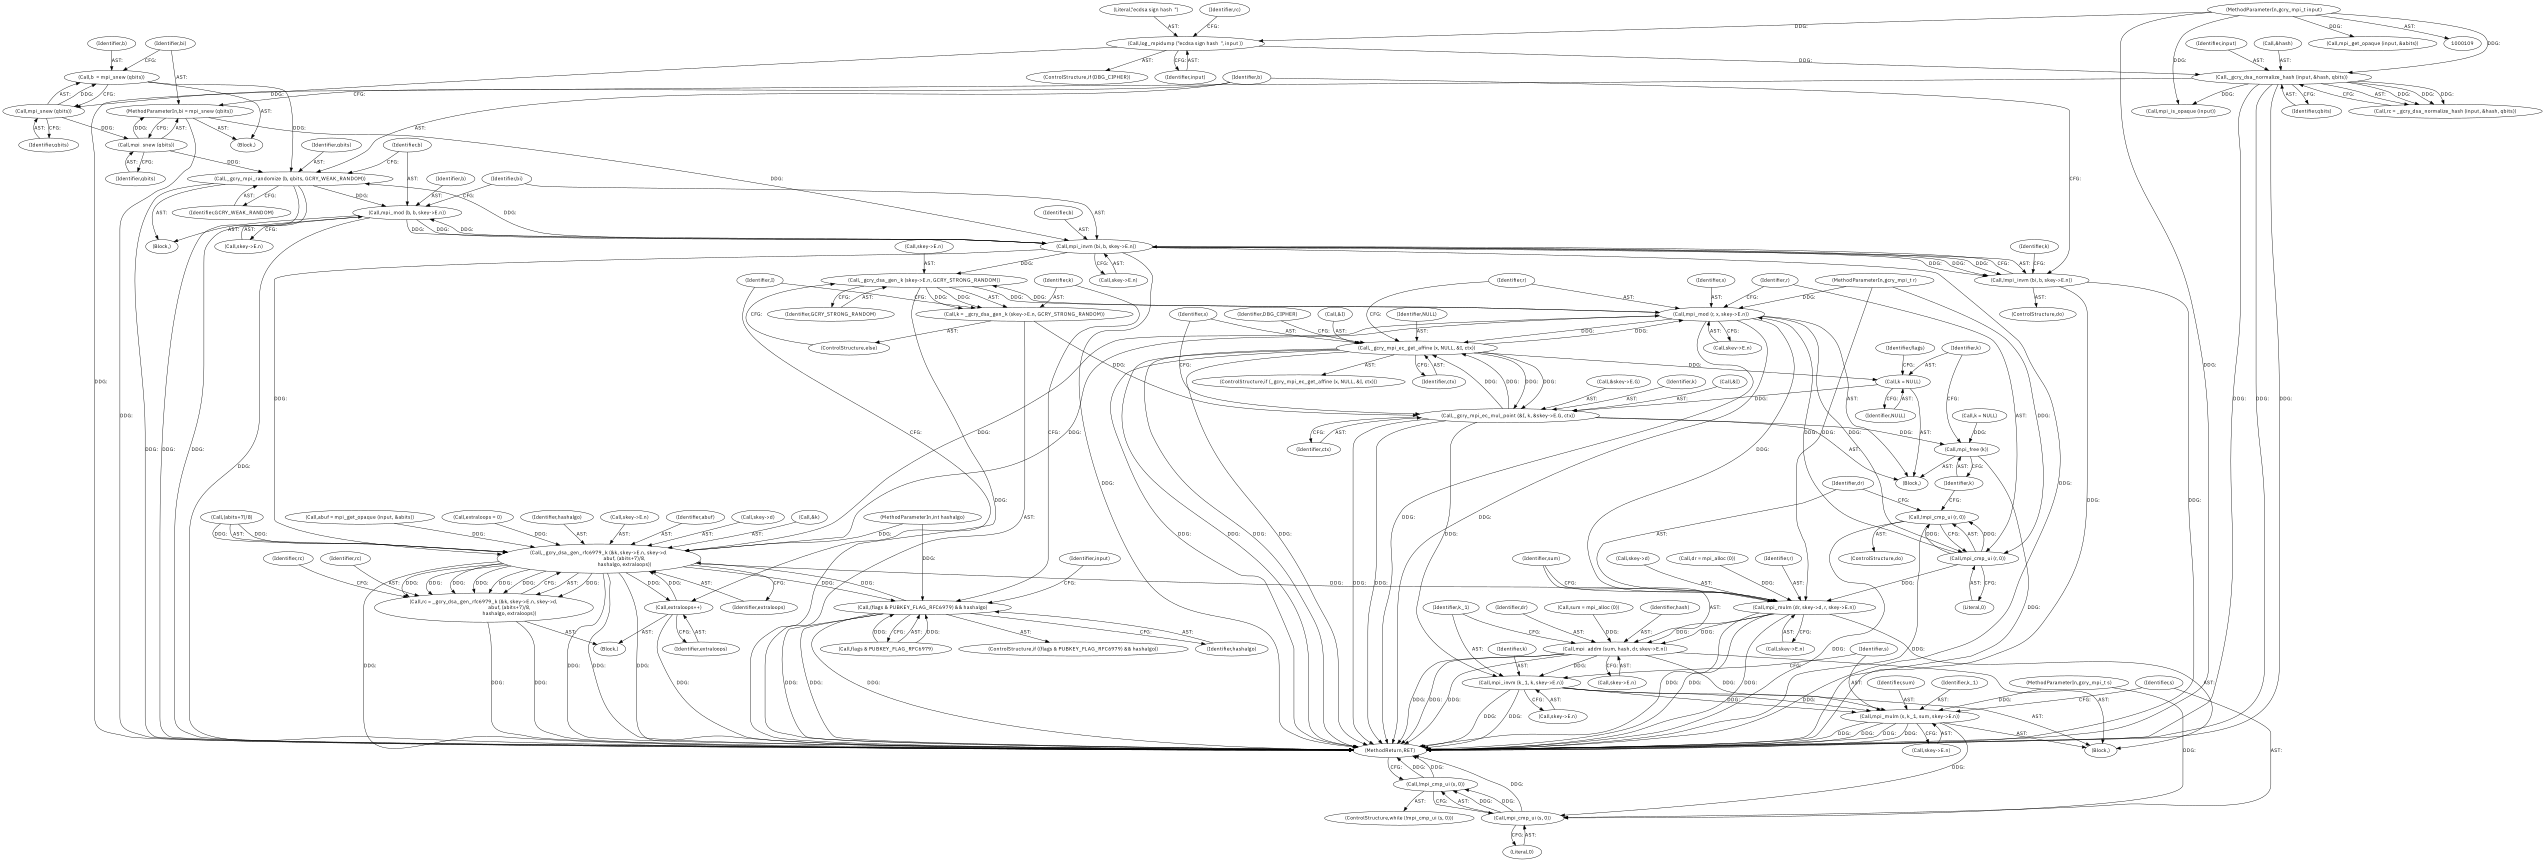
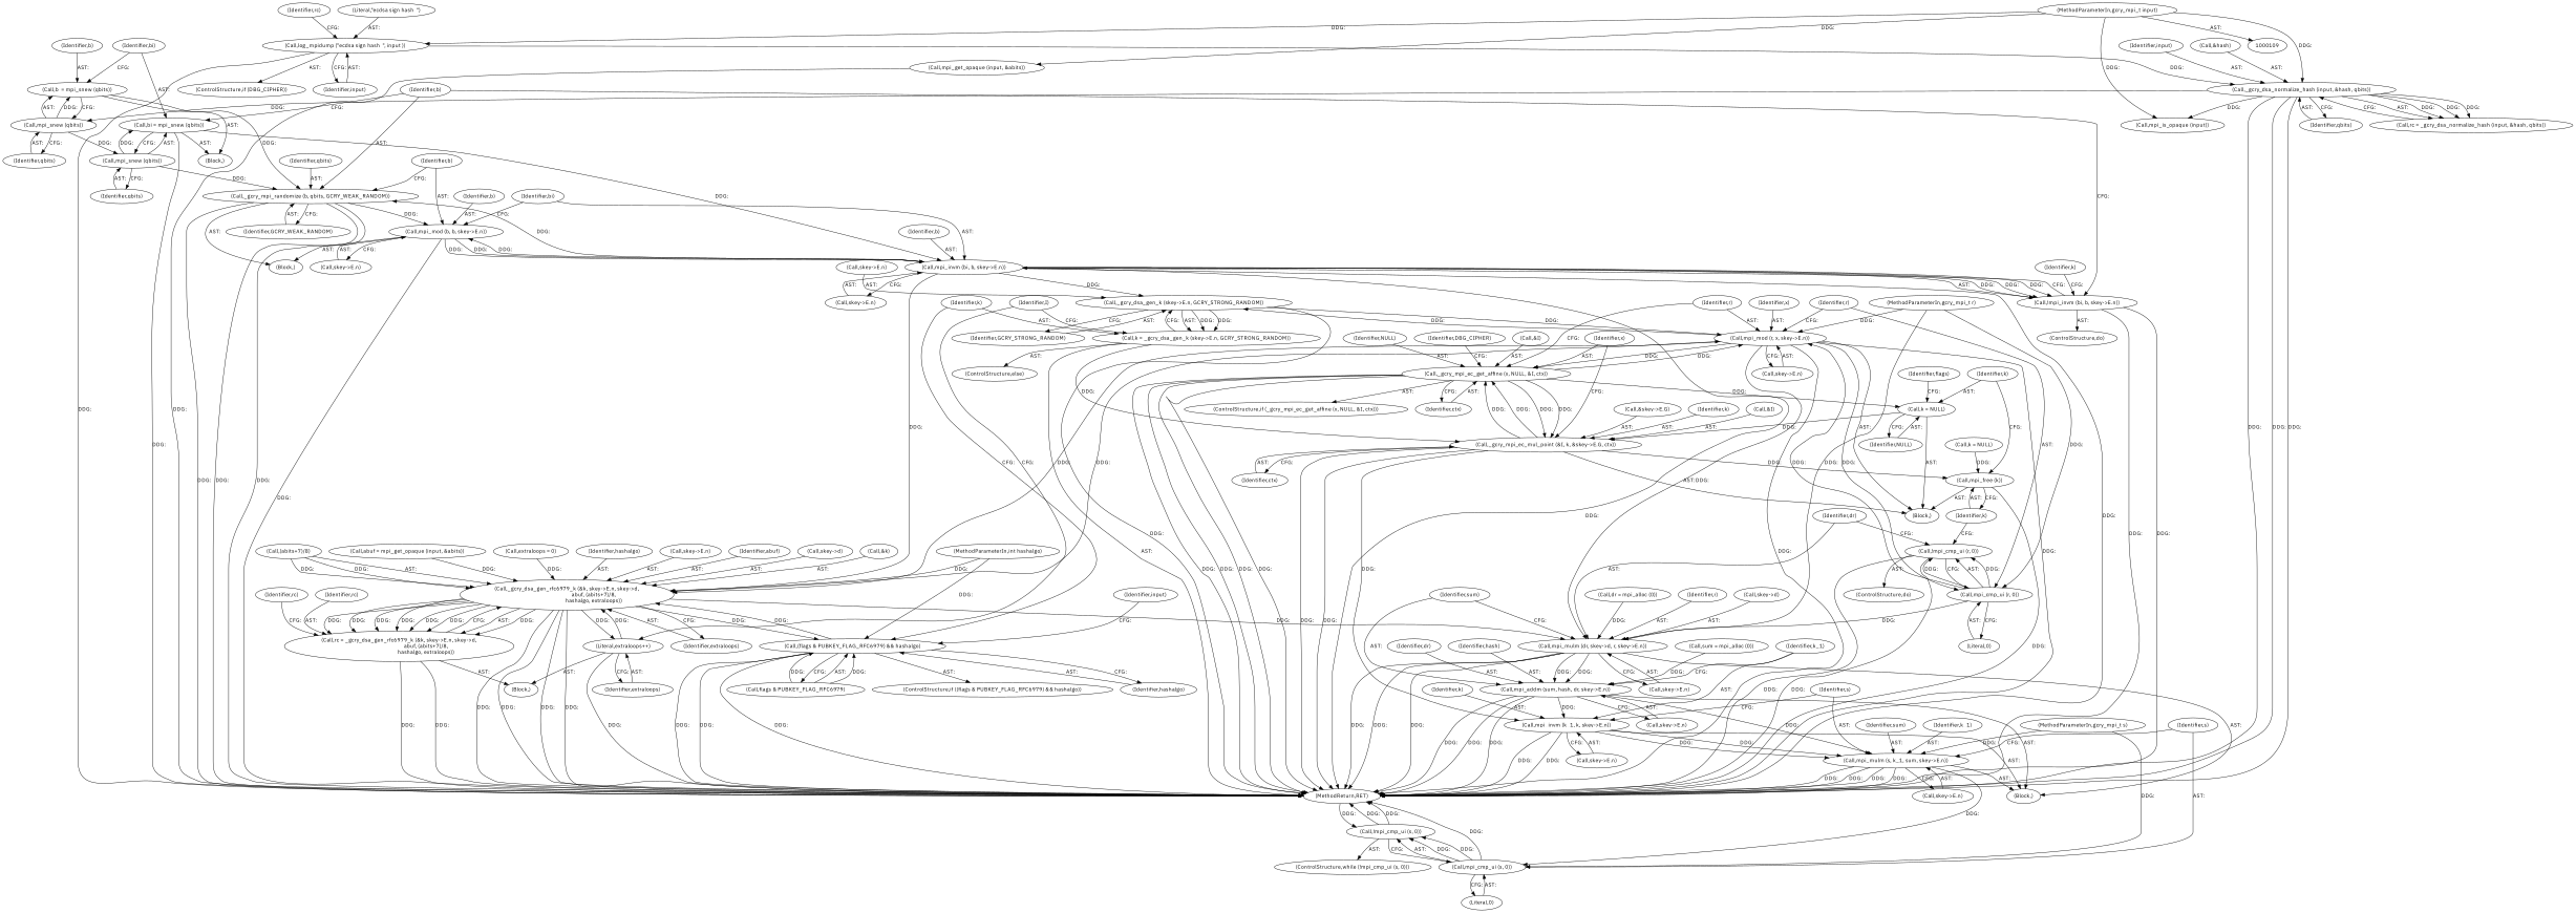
  digraph {
    fontname="IBM Plex Sans"
    node [fontname="IBM Plex Sans"]
    edge [fontname="IBM Plex Sans"]
    n1 [label="(Call,_gcry_mpi_randomize (b, qbits, GCRY_WEAK_RANDOM))"]
    n2 [label="(Call,mpi_mod (b, b, skey->E.n))"]
    n3 [label="(Block,)"]
    n4 [label="(Identifier,GCRY_WEAK_RANDOM)"]
    n5 [label="(MethodReturn,RET)"]
    n6 [label="(Call,mpi_invm (bi, b, skey->E.n))"]
    n7 [label="(Call,skey->E.n)"]
    n8 [label="(Call,!mpi_cmp_ui (s, 0))"]
    n9 [label="(Call,b  = mpi_snew (qbits))"]
    n10 [label="(Call,mpi_snew (qbits))"]
    n11 [label="(Block,)"]
    n12 [label="(Call,mpi_snew (qbits))"]
    n13 [label="(Identifier,qbits)"]
-   n14 [label="(MethodParameterIn,bi = mpi_snew (qbits))"]
+   n14 [label="(Call,bi = mpi_snew (qbits))"]
    n15 [label="(Identifier,qbits)"]
    n16 [label="(Call,_gcry_dsa_normalize_hash (input, &hash, qbits))"]
    n17 [label="(Call,mpi_is_opaque (input))"]
    n18 [label="(Call,rc = _gcry_dsa_normalize_hash (input, &hash, qbits))"]
    n19 [label="(Identifier,qbits)"]
    n20 [label="(Call,log_mpidump (\"ecdsa sign hash  \", input ))"]
    n21 [label="(Identifier,input)"]
    n22 [label="(ControlStructure,if (DBG_CIPHER))"]
    n23 [label="(MethodParameterIn,gcry_mpi_t input)"]
    n24 [label="(Call,mpi_get_opaque (input, &abits))"]
    1000109
    n26 [label="(Call,!mpi_invm (bi, b, skey->E.n))"]
    n27 [label="(Call,_gcry_dsa_gen_rfc6979_k (&k, skey->E.n, skey->d,\n                                            abuf, (abits+7)/8,\n                                            hashalgo, extraloops))"]
    n28 [label="(Call,_gcry_dsa_gen_k (skey->E.n, GCRY_STRONG_RANDOM))"]
    n29 [label="(Call,skey->E.n)"]
    n30 [label="(ControlStructure,do)"]
    n31 [label="(Call,(flags & PUBKEY_FLAG_RFC6979) && hashalgo)"]
    n32 [label="(Call,rc = _gcry_dsa_gen_rfc6979_k (&k, skey->E.n, skey->d,\n                                            abuf, (abits+7)/8,\n                                            hashalgo, extraloops))"]
-   n33 [label="(Call,extraloops++)"]
+   n33 [label="(Literal,extraloops++)"]
    n34 [label="(Call,mpi_mod (r, x, skey->E.n))"]
    n35 [label="(Call,mpi_mulm (dr, skey->d, r, skey->E.n))"]
    n36 [label="(Identifier,extraloops)"]
    n37 [label="(Call,k = _gcry_dsa_gen_k (skey->E.n, GCRY_STRONG_RANDOM))"]
    n38 [label="(Identifier,GCRY_STRONG_RANDOM)"]
    n39 [label="(Identifier,hashalgo)"]
    n40 [label="(Call,flags & PUBKEY_FLAG_RFC6979)"]
    n41 [label="(ControlStructure,if ((flags & PUBKEY_FLAG_RFC6979) && hashalgo))"]
    n42 [label="(Block,)"]
    n43 [label="(Identifier,extraloops)"]
    n44 [label="(Call,_gcry_mpi_ec_get_affine (x, NULL, &I, ctx))"]
    n45 [label="(Call,mpi_cmp_ui (r, 0))"]
    n46 [label="(Call,skey->E.n)"]
    n47 [label="(Block,)"]
    n48 [label="(Block,)"]
    n49 [label="(Call,mpi_addm (sum, hash, dr, skey->E.n))"]
    n50 [label="(Call,skey->E.n)"]
    n51 [label="(Call,_gcry_mpi_ec_mul_point (&I, k, &skey->E.G, ctx))"]
    n52 [label="(Call,k = NULL)"]
    n53 [label="(ControlStructure,if (_gcry_mpi_ec_get_affine (x, NULL, &I, ctx)))"]
    n54 [label="(Identifier,ctx)"]
    n55 [label="(Call,!mpi_cmp_ui (r, 0))"]
    n56 [label="(Literal,0)"]
    n57 [label="(ControlStructure,else)"]
    n58 [label="(Call,mpi_free (k))"]
    n59 [label="(Call,mpi_invm (k_1, k, skey->E.n))"]
    n60 [label="(Identifier,ctx)"]
    n61 [label="(Identifier,k)"]
    n62 [label="(Call,mpi_mulm (s, k_1, sum, skey->E.n))"]
    n63 [label="(Call,skey->E.n)"]
    n64 [label="(Identifier,NULL)"]
    n65 [label="(Call,mpi_cmp_ui (s, 0))"]
    n66 [label="(Call,skey->E.n)"]
    n67 [label="(Literal,0)"]
    n68 [label="(ControlStructure,while (!mpi_cmp_ui (s, 0)))"]
    n69 [label="(ControlStructure,do)"]
    n70 [label="(Call,skey->E.n)"]
    n71 [label="(Identifier,bi)"]
    n72 [label="(Identifier,k_1)"]
    n73 [label="(Identifier,abuf)"]
    n74 [label="(Identifier,k)"]
    n75 [label="(Call,&skey->E.G)"]
    n76 [label="(Literal,\"ecdsa sign hash  \")"]
    n77 [label="(Identifier,input)"]
    n78 [label="(Identifier,flags)"]
    n79 [label="(Call,skey->d)"]
    n80 [label="(Call,&k)"]
    n81 [label="(MethodParameterIn,int hashalgo)"]
    n82 [label="(Identifier,dr)"]
    n83 [label="(Identifier,qbits)"]
    n84 [label="(Identifier,rc)"]
    n85 [label="(Identifier,dr)"]
    n86 [label="(Identifier,s)"]
    n87 [label="(Identifier,k_1)"]
    n88 [label="(Identifier,rc)"]
    n89 [label="(Identifier,k)"]
    n90 [label="(Call,k = NULL)"]
    n91 [label="(Identifier,b)"]
    n92 [label="(Call,(abits+7)/8)"]
    n93 [label="(Call,dr = mpi_alloc (0))"]
    n94 [label="(Call,skey->E.n)"]
    n95 [label="(Identifier,rc)"]
    n96 [label="(Identifier,r)"]
    n97 [label="(Identifier,hash)"]
    n98 [label="(Identifier,x)"]
    n99 [label="(Call,abuf = mpi_get_opaque (input, &abits))"]
    n100 [label="(Identifier,s)"]
    n101 [label="(Call,extraloops = 0)"]
    n102 [label="(Call,&I)"]
    n103 [label="(Identifier,r)"]
    n104 [label="(Identifier,hashalgo)"]
    n105 [label="(Identifier,r)"]
    n106 [label="(Identifier,k)"]
    n107 [label="(Call,&hash)"]
    n108 [label="(Identifier,b)"]
    n109 [label="(Identifier,k)"]
    n110 [label="(Identifier,I)"]
    n111 [label="(Identifier,NULL)"]
    n112 [label="(Identifier,b)"]
    n113 [label="(Identifier,sum)"]
    n114 [label="(Identifier,sum)"]
    n115 [label="(Identifier,k)"]
    n116 [label="(Call,skey->d)"]
    n117 [label="(Call,sum = mpi_alloc (0))"]
    n118 [label="(Call,&I)"]
    n119 [label="(Identifier,x)"]
    n120 [label="(Identifier,DBG_CIPHER)"]
    n121 [label="(MethodParameterIn,gcry_mpi_t s)"]
    n122 [label="(Identifier,b)"]
    n123 [label="(MethodParameterIn,gcry_mpi_t r)"]
    n124 [label="(Identifier,bi)"]
    n125 [label="(Call,skey->E.n)"]
    n126 [label="(Identifier,b)"]
    n127 [label="(Identifier,input)"]
    n1 -> n2 [label="DDG: "]
    n1 -> n3 [label="AST: "]
    n1 -> n4 [label="CFG: "]
    n1 -> n5 [label="DDG: "]
    n1 -> n5 [label="DDG: "]
    n1 -> n5 [label="DDG: "]
    n2 -> n3 [label="AST: "]
    n2 -> n5 [label="DDG: "]
    n2 -> n6 [label="DDG: "]
    n2 -> n6 [label="DDG: "]
    n2 -> n7 [label="CFG: "]
    n4 -> n1 [label="AST: "]
-   n5 -> n8 [label="CFG: "]
+   n5 -> n8 [label="DDG: "]
    n6 -> n1 [label="DDG: "]
    n6 -> n2 [label="DDG: "]
    n6 -> n5 [label="DDG: "]
    n6 -> n5 [label="DDG: "]
    n6 -> n26 [label="AST: "]
    n6 -> n26 [label="DDG: "]
    n6 -> n26 [label="DDG: "]
    n6 -> n26 [label="DDG: "]
    n6 -> n27 [label="DDG: "]
    n6 -> n28 [label="DDG: "]
    n6 -> n29 [label="CFG: "]
    n7 -> n2 [label="AST: "]
    n8 -> n5 [label="DDG: "]
    n8 -> n5 [label="DDG: "]
    n8 -> n65 [label="CFG: "]
    n8 -> n68 [label="AST: "]
    n9 -> n1 [label="DDG: "]
    n9 -> n10 [label="CFG: "]
    n9 -> n11 [label="AST: "]
    n10 -> n9 [label="AST: "]
    n10 -> n9 [label="DDG: "]
    n10 -> n12 [label="DDG: "]
    n10 -> n13 [label="CFG: "]
    n12 -> n1 [label="DDG: "]
    n12 -> n14 [label="AST: "]
    n12 -> n14 [label="DDG: "]
    n12 -> n15 [label="CFG: "]
    n13 -> n10 [label="AST: "]
    n14 -> n5 [label="DDG: "]
    n14 -> n6 [label="DDG: "]
    n14 -> n11 [label="AST: "]
    n14 -> n12 [label="CFG: "]
    n15 -> n12 [label="AST: "]
    n16 -> n5 [label="DDG: "]
    n16 -> n5 [label="DDG: "]
    n16 -> n5 [label="DDG: "]
    n16 -> n10 [label="DDG: "]
    n16 -> n17 [label="DDG: "]
    n16 -> n18 [label="AST: "]
    n16 -> n18 [label="DDG: "]
    n16 -> n18 [label="DDG: "]
    n16 -> n18 [label="DDG: "]
    n16 -> n19 [label="CFG: "]
    n18 -> n16 [label="CFG: "]
    n19 -> n16 [label="AST: "]
    n20 -> n5 [label="DDG: "]
    n20 -> n16 [label="DDG: "]
    n20 -> n21 [label="CFG: "]
    n20 -> n22 [label="AST: "]
    n21 -> n20 [label="AST: "]
-   n23 -> n5 [label="DDG: "]
+   n24 -> n5 [label="DDG: "]
    n23 -> n16 [label="DDG: "]
    n23 -> n17 [label="DDG: "]
    n23 -> n20 [label="DDG: "]
    n23 -> n24 [label="DDG: "]
    n23 -> 1000109 [label="AST: "]
    n26 -> n5 [label="DDG: "]
    n26 -> n5 [label="DDG: "]
    n26 -> n6 [label="CFG: "]
    n26 -> n30 [label="AST: "]
    n27 -> n5 [label="DDG: "]
    n27 -> n5 [label="DDG: "]
    n27 -> n5 [label="DDG: "]
    n27 -> n5 [label="DDG: "]
    n27 -> n31 [label="DDG: "]
    n27 -> n32 [label="AST: "]
    n27 -> n32 [label="DDG: "]
    n27 -> n32 [label="DDG: "]
    n27 -> n32 [label="DDG: "]
    n27 -> n32 [label="DDG: "]
    n27 -> n32 [label="DDG: "]
    n27 -> n32 [label="DDG: "]
    n27 -> n32 [label="DDG: "]
    n27 -> n33 [label="DDG: "]
    n27 -> n34 [label="DDG: "]
    n27 -> n35 [label="DDG: "]
    n27 -> n36 [label="CFG: "]
    n28 -> n5 [label="DDG: "]
    n28 -> n34 [label="DDG: "]
    n28 -> n37 [label="AST: "]
    n28 -> n37 [label="DDG: "]
    n28 -> n37 [label="DDG: "]
    n28 -> n38 [label="CFG: "]
    n29 -> n6 [label="AST: "]
    n31 -> n5 [label="DDG: "]
    n31 -> n5 [label="DDG: "]
    n31 -> n5 [label="DDG: "]
    n31 -> n27 [label="DDG: "]
    n31 -> n39 [label="CFG: "]
    n31 -> n40 [label="CFG: "]
    n31 -> n41 [label="AST: "]
    n32 -> n5 [label="DDG: "]
    n32 -> n5 [label="DDG: "]
    n32 -> n27 [label="CFG: "]
    n32 -> n42 [label="AST: "]
    n33 -> n5 [label="DDG: "]
    n33 -> n27 [label="DDG: "]
    n33 -> n42 [label="AST: "]
    n33 -> n43 [label="CFG: "]
    n34 -> n5 [label="DDG: "]
    n34 -> n5 [label="DDG: "]
    n34 -> n27 [label="DDG: "]
    n34 -> n28 [label="DDG: "]
    n34 -> n35 [label="DDG: "]
    n34 -> n44 [label="DDG: "]
    n34 -> n45 [label="DDG: "]
    n34 -> n46 [label="CFG: "]
    n34 -> n47 [label="AST: "]
    n35 -> n5 [label="DDG: "]
    n35 -> n5 [label="DDG: "]
    n35 -> n5 [label="DDG: "]
    n35 -> n48 [label="AST: "]
    n35 -> n49 [label="DDG: "]
    n35 -> n49 [label="DDG: "]
    n35 -> n50 [label="CFG: "]
    n36 -> n27 [label="AST: "]
    n37 -> n5 [label="AST: "]
-   n57 -> n28 [label="CFG: "]
+   n37 -> n28 [label="CFG: "]
    n37 -> n51 [label="DDG: "]
    n37 -> n57 [label="AST: "]
    n38 -> n28 [label="AST: "]
    n39 -> n31 [label="AST: "]
    n40 -> n31 [label="AST: "]
    n40 -> n31 [label="DDG: "]
    n40 -> n31 [label="DDG: "]
    n43 -> n33 [label="AST: "]
    n44 -> n5 [label="DDG: "]
    n44 -> n5 [label="DDG: "]
    n44 -> n5 [label="DDG: "]
    n44 -> n5 [label="DDG: "]
    n44 -> n34 [label="DDG: "]
    n44 -> n51 [label="DDG: "]
    n44 -> n51 [label="DDG: "]
    n44 -> n52 [label="DDG: "]
    n44 -> n53 [label="AST: "]
    n44 -> n54 [label="CFG: "]
    n45 -> n34 [label="DDG: "]
    n45 -> n35 [label="DDG: "]
    n45 -> n55 [label="AST: "]
    n45 -> n55 [label="DDG: "]
    n45 -> n55 [label="DDG: "]
    n45 -> n56 [label="CFG: "]
    n46 -> n34 [label="AST: "]
    n49 -> n5 [label="DDG: "]
    n49 -> n5 [label="DDG: "]
    n49 -> n5 [label="DDG: "]
    n49 -> n48 [label="AST: "]
    n49 -> n59 [label="DDG: "]
    n49 -> n62 [label="DDG: "]
    n49 -> n70 [label="CFG: "]
    n50 -> n35 [label="AST: "]
    n51 -> n5 [label="DDG: "]
    n51 -> n5 [label="DDG: "]
    n51 -> n44 [label="DDG: "]
    n51 -> n44 [label="DDG: "]
    n51 -> n47 [label="AST: "]
    n51 -> n58 [label="DDG: "]
    n51 -> n59 [label="DDG: "]
    n51 -> n60 [label="CFG: "]
    n52 -> n47 [label="AST: "]
    n52 -> n51 [label="DDG: "]
    n52 -> n64 [label="CFG: "]
    n54 -> n44 [label="AST: "]
    n55 -> n5 [label="DDG: "]
    n55 -> n5 [label="DDG: "]
    n55 -> n45 [label="CFG: "]
    n55 -> n69 [label="AST: "]
    n56 -> n45 [label="AST: "]
    n58 -> n5 [label="DDG: "]
    n58 -> n47 [label="AST: "]
    n58 -> n61 [label="CFG: "]
    n59 -> n5 [label="DDG: "]
    n59 -> n5 [label="DDG: "]
    n59 -> n48 [label="AST: "]
    n59 -> n62 [label="DDG: "]
    n59 -> n62 [label="DDG: "]
    n59 -> n63 [label="CFG: "]
    n60 -> n51 [label="AST: "]
    n61 -> n55 [label="CFG: "]
    n61 -> n58 [label="AST: "]
    n62 -> n5 [label="DDG: "]
    n62 -> n5 [label="DDG: "]
    n62 -> n5 [label="DDG: "]
    n62 -> n5 [label="DDG: "]
    n62 -> n48 [label="AST: "]
    n62 -> n65 [label="DDG: "]
    n62 -> n66 [label="CFG: "]
    n63 -> n59 [label="AST: "]
    n64 -> n52 [label="AST: "]
    n65 -> n5 [label="DDG: "]
    n65 -> n8 [label="AST: "]
    n65 -> n8 [label="DDG: "]
    n65 -> n8 [label="DDG: "]
    n65 -> n67 [label="CFG: "]
    n66 -> n62 [label="AST: "]
    n67 -> n65 [label="AST: "]
    n70 -> n49 [label="AST: "]
    n71 -> n2 [label="CFG: "]
    n71 -> n6 [label="AST: "]
    n72 -> n49 [label="CFG: "]
    n72 -> n59 [label="AST: "]
    n73 -> n27 [label="AST: "]
    n74 -> n31 [label="CFG: "]
    n74 -> n37 [label="AST: "]
    n75 -> n51 [label="AST: "]
    n76 -> n20 [label="AST: "]
    n77 -> n16 [label="AST: "]
    n78 -> n52 [label="CFG: "]
    n79 -> n27 [label="AST: "]
    n80 -> n27 [label="AST: "]
    n81 -> n27 [label="DDG: "]
    n81 -> n31 [label="DDG: "]
    n82 -> n35 [label="AST: "]
    n82 -> n55 [label="CFG: "]
    n83 -> n1 [label="AST: "]
    n84 -> n20 [label="CFG: "]
    n85 -> n49 [label="AST: "]
    n86 -> n59 [label="CFG: "]
    n86 -> n62 [label="AST: "]
    n87 -> n62 [label="AST: "]
    n88 -> n32 [label="CFG: "]
    n89 -> n52 [label="AST: "]
    n89 -> n58 [label="CFG: "]
    n90 -> n58 [label="DDG: "]
    n91 -> n1 [label="AST: "]
    n91 -> n14 [label="CFG: "]
    n91 -> n26 [label="CFG: "]
    n92 -> n27 [label="AST: "]
    n92 -> n27 [label="DDG: "]
    n92 -> n27 [label="DDG: "]
    n93 -> n35 [label="DDG: "]
    n94 -> n28 [label="AST: "]
    n95 -> n32 [label="AST: "]
    n96 -> n35 [label="AST: "]
    n97 -> n49 [label="AST: "]
    n98 -> n44 [label="AST: "]
    n98 -> n51 [label="CFG: "]
    n99 -> n27 [label="DDG: "]
    n100 -> n62 [label="CFG: "]
    n100 -> n65 [label="AST: "]
    n101 -> n27 [label="DDG: "]
    n102 -> n44 [label="AST: "]
    n103 -> n34 [label="AST: "]
    n103 -> n44 [label="CFG: "]
    n104 -> n27 [label="AST: "]
    n105 -> n34 [label="CFG: "]
    n105 -> n45 [label="AST: "]
    n106 -> n26 [label="CFG: "]
    n107 -> n16 [label="AST: "]
    n108 -> n6 [label="AST: "]
    n109 -> n51 [label="AST: "]
    n110 -> n33 [label="CFG: "]
    n110 -> n37 [label="CFG: "]
    n111 -> n44 [label="AST: "]
    n112 -> n2 [label="AST: "]
    n113 -> n35 [label="CFG: "]
    n113 -> n49 [label="AST: "]
    n114 -> n62 [label="AST: "]
    n115 -> n59 [label="AST: "]
    n116 -> n35 [label="AST: "]
    n117 -> n49 [label="DDG: "]
    n118 -> n51 [label="AST: "]
    n119 -> n34 [label="AST: "]
    n120 -> n44 [label="CFG: "]
    n121 -> n62 [label="DDG: "]
    n121 -> n65 [label="DDG: "]
    n122 -> n9 [label="AST: "]
    n123 -> n34 [label="DDG: "]
    n123 -> n35 [label="DDG: "]
    n123 -> n45 [label="DDG: "]
    n124 -> n9 [label="CFG: "]
    n124 -> n14 [label="AST: "]
    n125 -> n27 [label="AST: "]
    n126 -> n1 [label="CFG: "]
    n126 -> n2 [label="AST: "]
    n127 -> n31 [label="CFG: "]
  }
